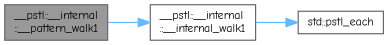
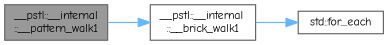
  digraph {
    fontname="Comic Neue"
    rankdir=LR
    node [color=grey40 fillcolor=white fontname="Comic Neue" fontsize=10 shape=box style=filled]
    edge [color=steelblue1 fontname="Comic Neue" fontsize=10 labelfontname=Helvetica labelfontsize=10 style=solid]
    n1 [color=gray40 fillcolor=grey60 fontcolor=black height=0.2 label="__pstl::__internal\l::__pattern_walk1" width=0.4]
-   n2 [height=0.2 label="__pstl::__internal\l::__internal_walk1" width=0.4]
-   n3 [height=0.2 label="std::pstl_each" width=0.4]
+   n2 [height=0.2 label="__pstl::__internal\l::__brick_walk1" width=0.4]
+   n3 [height=0.2 label="std::for_each" width=0.4]
    n1 -> n2
    n2 -> n3
  }
